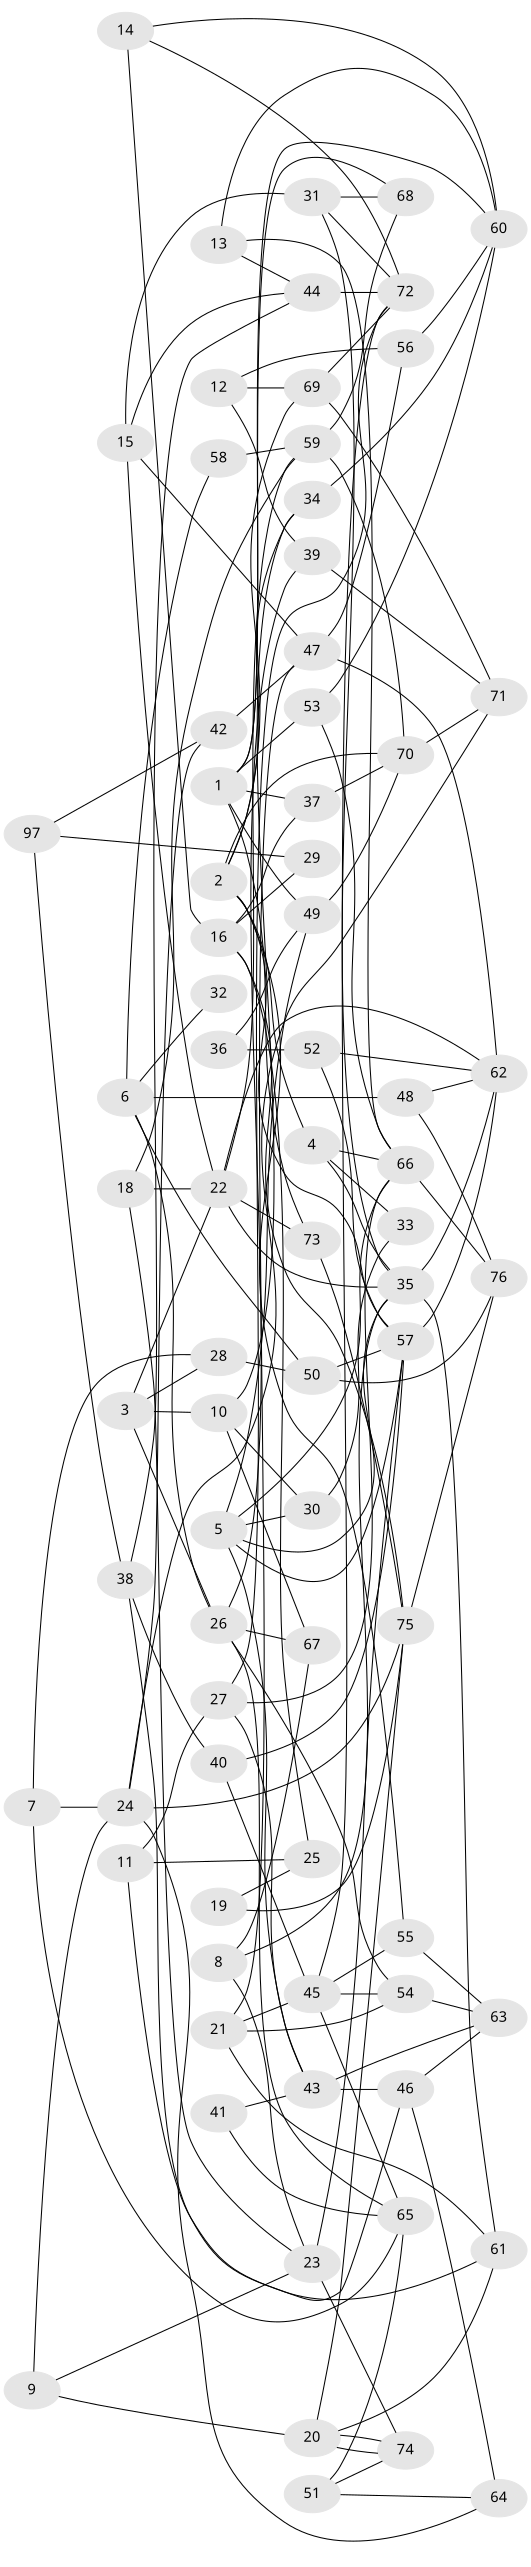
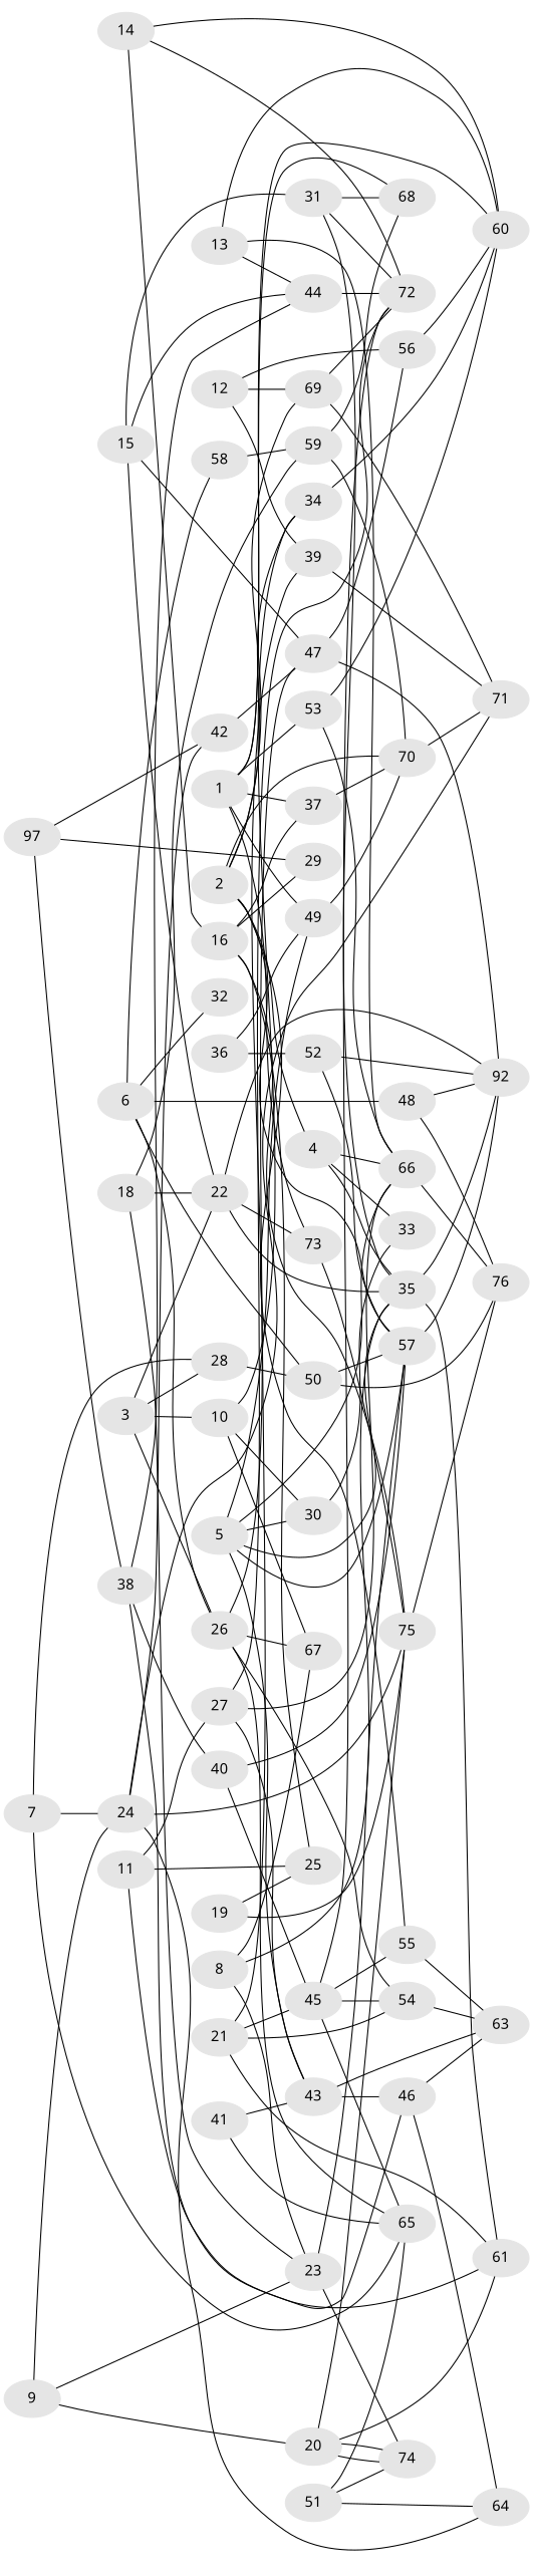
  graph {
    fontname="Noto Sans"
    rankdir=LR
    node [color=gray90 fontname="Noto Sans" style=filled]
    edge [fontname="Noto Sans"]
    1
    37
    49
    53
    60
    68
    73
    70
    66
    75
    2
    4
    34
    55
    57
    69
    33
    35
    63
-   62
+   62 [label=92]
    72
    71
    3
    10
    22
    26
    28
    30
    67
    59
    65
    39
    54
    50
    61
    76
    5
    43
    46
    6
    32
    48
    58
    7
    24
    42
    64
    8
    23
    74
    9
    20
    11
    25
    27
    12
    56
    13
    44
    14
    16
    29
    15
    31
    47
    n66 [label=97]
    38
    40
    18
    19
    21
    45
    36
    52
    41
    51
    1 -- 37
    1 -- 49
    1 -- 53
    1 -- 60
    1 -- 68
    1 -- 73
    37 -- 70
    49 -- 70
    53 -- 60
    53 -- 66
    73 -- 75
    70 -- 71
    66 -- 76
    75 -- 76
    2 -- 70
    2 -- 4
    2 -- 34
    2 -- 55
    2 -- 57
    2 -- 69
    4 -- 66
    4 -- 33
    4 -- 35
    34 -- 60
    55 -- 63
    57 -- 62
    69 -- 72
    69 -- 71
    35 -- 62
    35 -- 61
    3 -- 10
    3 -- 22
    3 -- 26
    3 -- 28
    10 -- 34
    10 -- 30
    10 -- 67
    22 -- 73
    22 -- 35
    22 -- 62
-   22 -- 59
    26 -- 67
    26 -- 65
    26 -- 39
    26 -- 54
    28 -- 50
    30 -- 33
    59 -- 68
    59 -- 70
    39 -- 71
    54 -- 63
    50 -- 57
    50 -- 76
    5 -- 49
    5 -- 66
    5 -- 57
    5 -- 35
    5 -- 30
    5 -- 43
    43 -- 63
    43 -- 46
    46 -- 63
    46 -- 64
    6 -- 26
    6 -- 50
    6 -- 32
    6 -- 48
    6 -- 58
    48 -- 62
    48 -- 76
    58 -- 59
    7 -- 28
    7 -- 65
    7 -- 24
    24 -- 75
    24 -- 71
    24 -- 42
    24 -- 64
    42 -- 47
    8 -- 35
    8 -- 67
    8 -- 23
    23 -- 57
    23 -- 74
    9 -- 24
    9 -- 23
    9 -- 20
    20 -- 75
    20 -- 61
    20 -- 74
    20 -- 74
    11 -- 46
    11 -- 25
    11 -- 27
    27 -- 66
    27 -- 72
    27 -- 43
    12 -- 69
    12 -- 39
    12 -- 56
    56 -- 60
    13 -- 60
    13 -- 66
    13 -- 44
    44 -- 72
    14 -- 60
    14 -- 72
    14 -- 16
    16 -- 37
    16 -- 75
    16 -- 25
    16 -- 29
    15 -- 22
    15 -- 44
    15 -- 31
    15 -- 47
    31 -- 68
    31 -- 35
    31 -- 72
    47 -- 62
    47 -- 56
    n66 -- 42
    n66 -- 29
    n66 -- 38
    38 -- 61
    38 -- 44
    38 -- 40
    40 -- 57
    40 -- 45
    18 -- 22
    18 -- 59
    18 -- 23
    19 -- 75
    19 -- 25
    21 -- 54
    21 -- 61
    21 -- 47
    21 -- 45
    45 -- 55
    45 -- 72
    45 -- 65
    45 -- 54
    36 -- 49
    36 -- 52
    52 -- 57
    52 -- 62
    41 -- 65
    41 -- 43
    51 -- 65
    51 -- 64
    51 -- 74
  }
